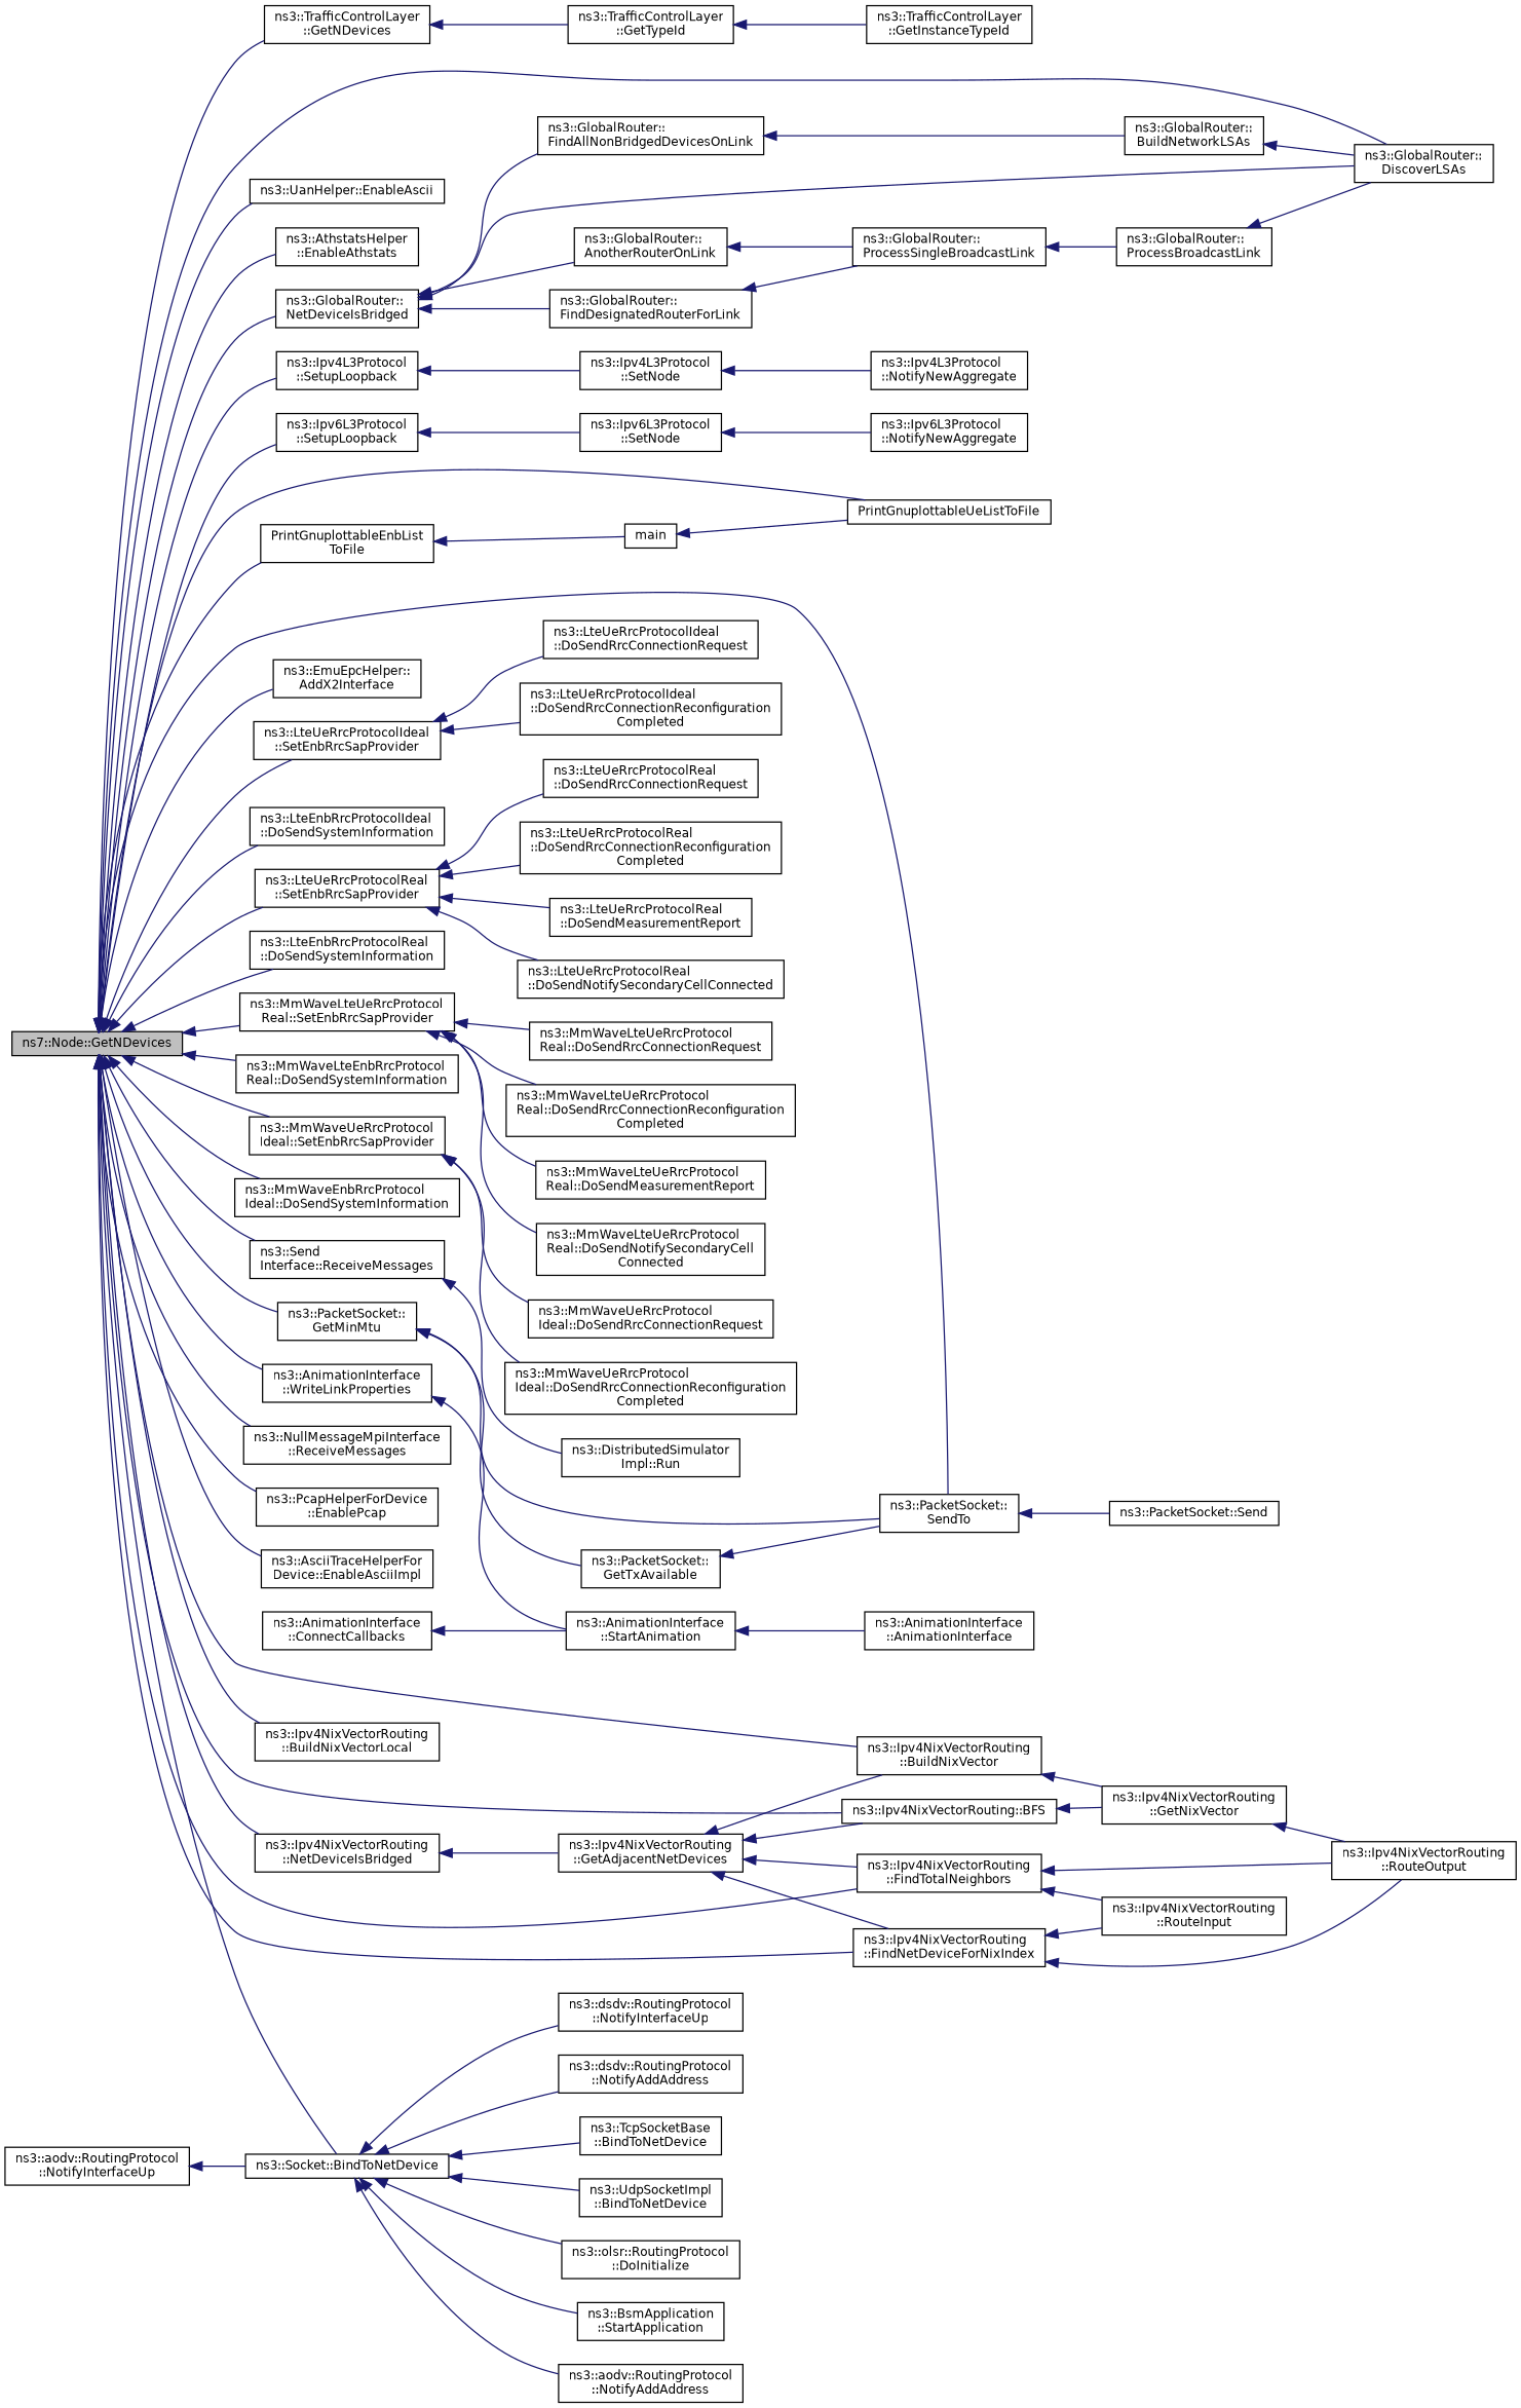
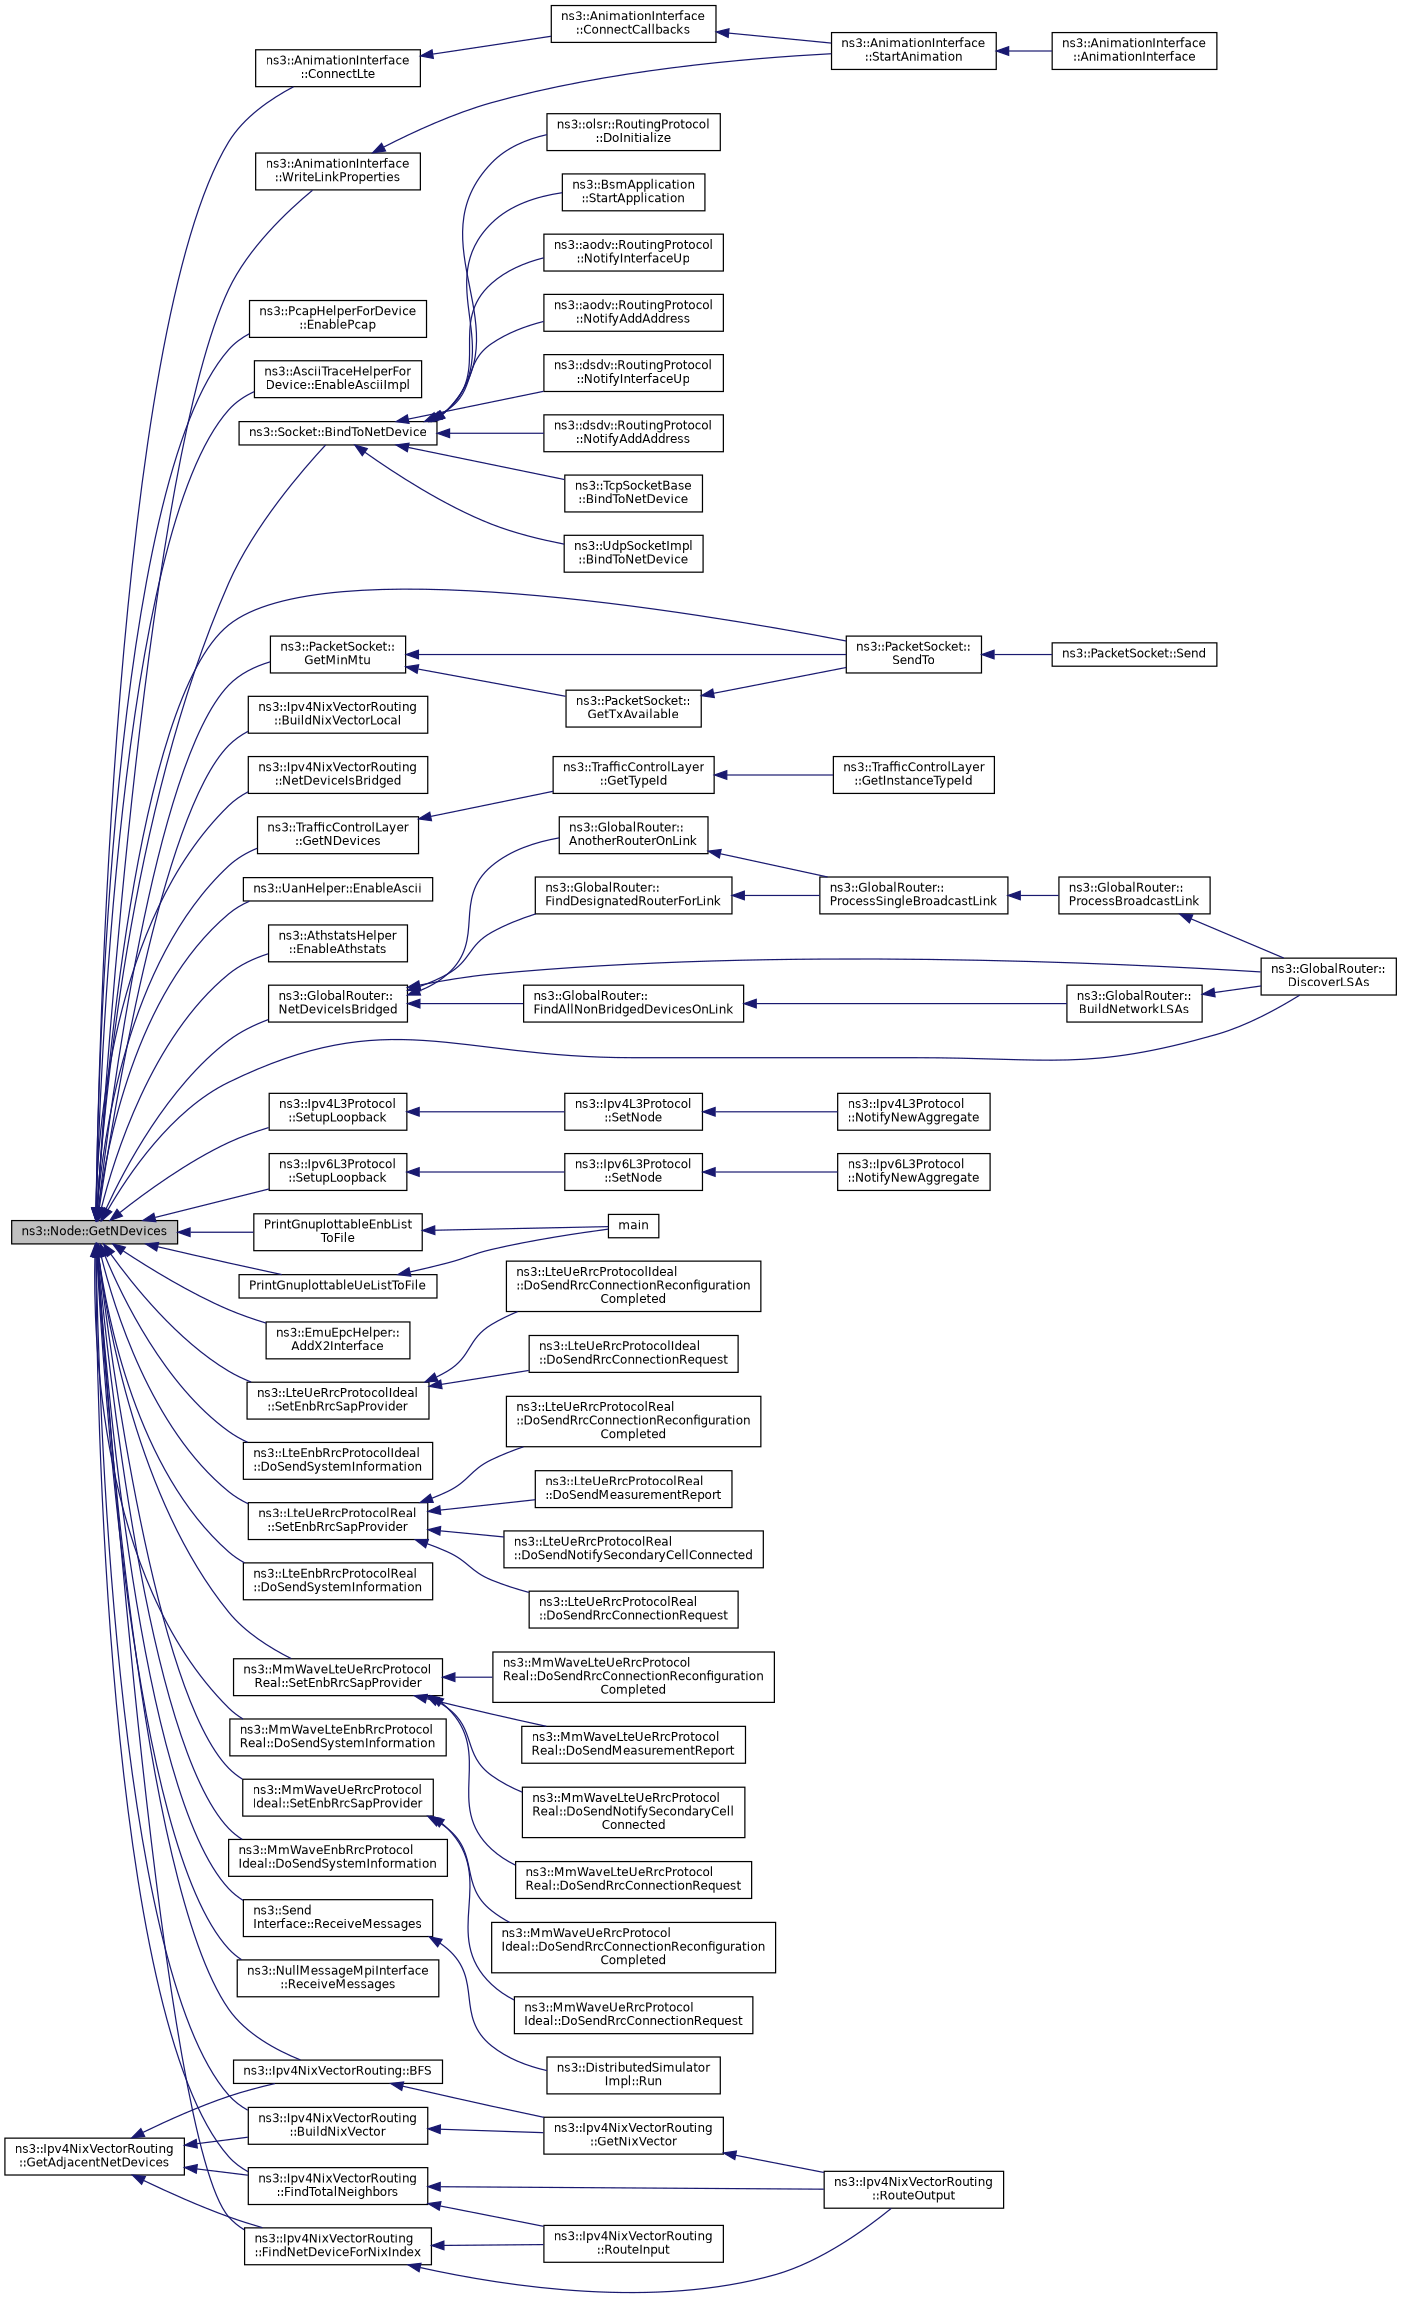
  digraph {
    rankdir=LR
    node [color=black fillcolor=white fontname=Helvetica fontsize=10 shape=record style=filled]
    edge [color=midnightblue dir=back fontname=Helvetica fontsize=10 labelfontname=Helvetica labelfontsize=10 style=solid]
-   n1 [fillcolor=grey75 fontcolor=black height=0.2 label="ns7::Node::GetNDevices" width=0.4]
+   n1 [fillcolor=grey75 fontcolor=black height=0.2 label="ns3::Node::GetNDevices" width=0.4]
    n2 [height=0.2 label="ns3::GlobalRouter::\lDiscoverLSAs" width=0.4]
    n3 [height=0.2 label="ns3::GlobalRouter::\lNetDeviceIsBridged" width=0.4]
    n4 [height=0.2 label="ns3::Ipv4L3Protocol\l::SetupLoopback" width=0.4]
    n5 [height=0.2 label="ns3::Ipv6L3Protocol\l::SetupLoopback" width=0.4]
    n6 [height=0.2 label=PrintGnuplottableUeListToFile width=0.4]
    n7 [height=0.2 label="PrintGnuplottableEnbList\lToFile" width=0.4]
    n8 [height=0.2 label="ns3::EmuEpcHelper::\lAddX2Interface" width=0.4]
    n9 [height=0.2 label="ns3::LteUeRrcProtocolIdeal\l::SetEnbRrcSapProvider" width=0.4]
    n10 [height=0.2 label="ns3::LteEnbRrcProtocolIdeal\l::DoSendSystemInformation" width=0.4]
    n11 [height=0.2 label="ns3::LteUeRrcProtocolReal\l::SetEnbRrcSapProvider" width=0.4]
    n12 [height=0.2 label="ns3::LteEnbRrcProtocolReal\l::DoSendSystemInformation" width=0.4]
    n13 [height=0.2 label="ns3::MmWaveLteUeRrcProtocol\lReal::SetEnbRrcSapProvider" width=0.4]
    n14 [height=0.2 label="ns3::MmWaveLteEnbRrcProtocol\lReal::DoSendSystemInformation" width=0.4]
    n15 [height=0.2 label="ns3::MmWaveUeRrcProtocol\lIdeal::SetEnbRrcSapProvider" width=0.4]
    n16 [height=0.2 label="ns3::MmWaveEnbRrcProtocol\lIdeal::DoSendSystemInformation" width=0.4]
    n17 [height=0.2 label="ns3::Send\lInterface::ReceiveMessages" width=0.4]
    n18 [height=0.2 label="ns3::NullMessageMpiInterface\l::ReceiveMessages" width=0.4]
+   n19 [height=0.2 label="ns3::AnimationInterface\l::ConnectLte" width=0.4]
    n20 [height=0.2 label="ns3::AnimationInterface\l::WriteLinkProperties" width=0.4]
    n21 [height=0.2 label="ns3::PcapHelperForDevice\l::EnablePcap" width=0.4]
    n22 [height=0.2 label="ns3::AsciiTraceHelperFor\lDevice::EnableAsciiImpl" width=0.4]
    n23 [height=0.2 label="ns3::Socket::BindToNetDevice" width=0.4]
    n24 [height=0.2 label="ns3::PacketSocket::\lGetMinMtu" width=0.4]
    n25 [height=0.2 label="ns3::PacketSocket::\lSendTo" width=0.4]
    n26 [height=0.2 label="ns3::Ipv4NixVectorRouting\l::BuildNixVectorLocal" width=0.4]
    n27 [height=0.2 label="ns3::Ipv4NixVectorRouting\l::BuildNixVector" width=0.4]
    n28 [height=0.2 label="ns3::Ipv4NixVectorRouting\l::FindTotalNeighbors" width=0.4]
    n29 [height=0.2 label="ns3::Ipv4NixVectorRouting\l::NetDeviceIsBridged" width=0.4]
    n30 [height=0.2 label="ns3::Ipv4NixVectorRouting\l::FindNetDeviceForNixIndex" width=0.4]
    n31 [height=0.2 label="ns3::Ipv4NixVectorRouting::BFS" width=0.4]
    n32 [height=0.2 label="ns3::TrafficControlLayer\l::GetNDevices" width=0.4]
    n33 [height=0.2 label="ns3::UanHelper::EnableAscii" width=0.4]
    n34 [height=0.2 label="ns3::AthstatsHelper\l::EnableAthstats" width=0.4]
    n35 [height=0.2 label="ns3::GlobalRouter::\lFindAllNonBridgedDevicesOnLink" width=0.4]
    n36 [height=0.2 label="ns3::GlobalRouter::\lFindDesignatedRouterForLink" width=0.4]
    n37 [height=0.2 label="ns3::GlobalRouter::\lAnotherRouterOnLink" width=0.4]
    n38 [height=0.2 label="ns3::Ipv4L3Protocol\l::SetNode" width=0.4]
    n39 [height=0.2 label="ns3::Ipv6L3Protocol\l::SetNode" width=0.4]
    n40 [height=0.2 label=main width=0.4]
    n41 [height=0.2 label="ns3::LteUeRrcProtocolIdeal\l::DoSendRrcConnectionRequest" width=0.4]
    n42 [height=0.2 label="ns3::LteUeRrcProtocolIdeal\l::DoSendRrcConnectionReconfiguration\lCompleted" width=0.4]
    n43 [height=0.2 label="ns3::LteUeRrcProtocolReal\l::DoSendRrcConnectionRequest" width=0.4]
    n44 [height=0.2 label="ns3::LteUeRrcProtocolReal\l::DoSendRrcConnectionReconfiguration\lCompleted" width=0.4]
    n45 [height=0.2 label="ns3::LteUeRrcProtocolReal\l::DoSendMeasurementReport" width=0.4]
    n46 [height=0.2 label="ns3::LteUeRrcProtocolReal\l::DoSendNotifySecondaryCellConnected" width=0.4]
    n47 [height=0.2 label="ns3::MmWaveLteUeRrcProtocol\lReal::DoSendRrcConnectionRequest" width=0.4]
    n48 [height=0.2 label="ns3::MmWaveLteUeRrcProtocol\lReal::DoSendRrcConnectionReconfiguration\lCompleted" width=0.4]
    n49 [height=0.2 label="ns3::MmWaveLteUeRrcProtocol\lReal::DoSendMeasurementReport" width=0.4]
    n50 [height=0.2 label="ns3::MmWaveLteUeRrcProtocol\lReal::DoSendNotifySecondaryCell\lConnected" width=0.4]
    n51 [height=0.2 label="ns3::MmWaveUeRrcProtocol\lIdeal::DoSendRrcConnectionRequest" width=0.4]
    n52 [height=0.2 label="ns3::MmWaveUeRrcProtocol\lIdeal::DoSendRrcConnectionReconfiguration\lCompleted" width=0.4]
    n53 [height=0.2 label="ns3::DistributedSimulator\lImpl::Run" width=0.4]
    n54 [height=0.2 label="ns3::AnimationInterface\l::ConnectCallbacks" width=0.4]
    n55 [height=0.2 label="ns3::AnimationInterface\l::StartAnimation" width=0.4]
    n56 [height=0.2 label="ns3::aodv::RoutingProtocol\l::NotifyInterfaceUp" width=0.4]
    n57 [height=0.2 label="ns3::aodv::RoutingProtocol\l::NotifyAddAddress" width=0.4]
    n58 [height=0.2 label="ns3::dsdv::RoutingProtocol\l::NotifyInterfaceUp" width=0.4]
    n59 [height=0.2 label="ns3::dsdv::RoutingProtocol\l::NotifyAddAddress" width=0.4]
    n60 [height=0.2 label="ns3::TcpSocketBase\l::BindToNetDevice" width=0.4]
    n61 [height=0.2 label="ns3::UdpSocketImpl\l::BindToNetDevice" width=0.4]
    n62 [height=0.2 label="ns3::olsr::RoutingProtocol\l::DoInitialize" width=0.4]
    n63 [height=0.2 label="ns3::BsmApplication\l::StartApplication" width=0.4]
    n64 [height=0.2 label="ns3::PacketSocket::\lGetTxAvailable" width=0.4]
    n65 [height=0.2 label="ns3::PacketSocket::Send" width=0.4]
    n66 [height=0.2 label="ns3::Ipv4NixVectorRouting\l::GetNixVector" width=0.4]
    n67 [height=0.2 label="ns3::Ipv4NixVectorRouting\l::RouteOutput" width=0.4]
    n68 [height=0.2 label="ns3::Ipv4NixVectorRouting\l::RouteInput" width=0.4]
    n69 [height=0.2 label="ns3::Ipv4NixVectorRouting\l::GetAdjacentNetDevices" width=0.4]
    n70 [height=0.2 label="ns3::TrafficControlLayer\l::GetTypeId" width=0.4]
    n71 [height=0.2 label="ns3::GlobalRouter::\lBuildNetworkLSAs" width=0.4]
    n72 [height=0.2 label="ns3::GlobalRouter::\lProcessSingleBroadcastLink" width=0.4]
    n73 [height=0.2 label="ns3::GlobalRouter::\lProcessBroadcastLink" width=0.4]
    n74 [height=0.2 label="ns3::Ipv4L3Protocol\l::NotifyNewAggregate" width=0.4]
    n75 [height=0.2 label="ns3::Ipv6L3Protocol\l::NotifyNewAggregate" width=0.4]
    n76 [height=0.2 label="ns3::AnimationInterface\l::AnimationInterface" width=0.4]
    n77 [height=0.2 label="ns3::TrafficControlLayer\l::GetInstanceTypeId" width=0.4]
    n1 -> n2
    n1 -> n3
    n1 -> n4
    n1 -> n5
    n1 -> n6
    n1 -> n7
    n1 -> n8
    n1 -> n9
    n1 -> n10
    n1 -> n11
    n1 -> n12
    n1 -> n13
    n1 -> n14
    n1 -> n15
    n1 -> n16
    n1 -> n17
    n1 -> n18
+   n1 -> n19
    n1 -> n20
    n1 -> n21
    n1 -> n22
    n1 -> n23
    n1 -> n24
    n1 -> n25
    n1 -> n26
    n1 -> n27
    n1 -> n28
    n1 -> n29
    n1 -> n30
    n1 -> n31
    n1 -> n32
    n1 -> n33
    n1 -> n34
    n3 -> n2
    n3 -> n35
    n3 -> n36
    n3 -> n37
    n4 -> n38
    n5 -> n39
-   n40 -> n6
+   n6 -> n40
    n7 -> n40
    n9 -> n41
    n9 -> n42
    n11 -> n43
    n11 -> n44
    n11 -> n45
    n11 -> n46
    n13 -> n47
    n13 -> n48
    n13 -> n49
    n13 -> n50
    n15 -> n51
    n15 -> n52
    n17 -> n53
+   n19 -> n54
    n20 -> n55
-   n56 -> n23
+   n23 -> n56
    n23 -> n57
    n23 -> n58
    n23 -> n59
    n23 -> n60
    n23 -> n61
    n23 -> n62
    n23 -> n63
    n24 -> n25
    n24 -> n64
    n25 -> n65
    n27 -> n66
    n28 -> n67
    n28 -> n68
-   n29 -> n69
    n30 -> n67
    n30 -> n68
    n31 -> n66
    n32 -> n70
    n35 -> n71
    n36 -> n72
    n37 -> n72
    n38 -> n74
    n39 -> n75
    n54 -> n55
    n55 -> n76
    n64 -> n25
    n66 -> n67
    n69 -> n27
    n69 -> n28
    n69 -> n30
    n69 -> n31
    n70 -> n77
    n71 -> n2
    n72 -> n73
    n73 -> n2
  }
